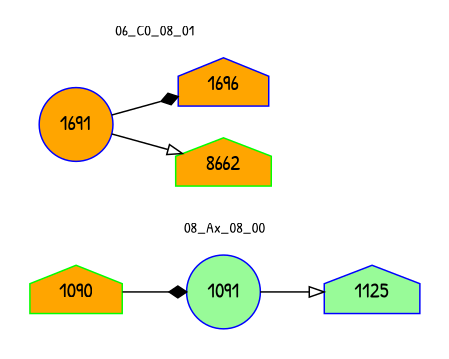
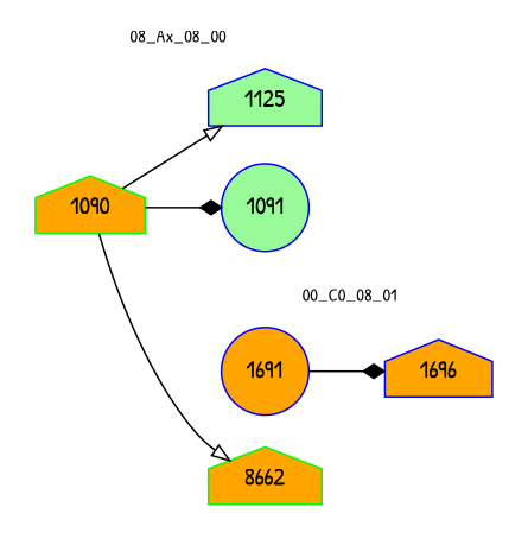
  digraph {
    fontname="Patrick Hand"
    rankdir=LR
    node [color=blue fillcolor=orange fontname="Patrick Hand" shape=house style=filled]
    edge [arrowhead=onormal color=black fontname="Patrick Hand"]
    n1 [fillcolor=palegreen label=1091 shape=circle]
    n2 [color=green label=1090]
    n3 [fillcolor=palegreen label=1125]
    n4 [label=1691 shape=circle]
    n5 [color=green label=8662]
    n6 [label=1696]
    subgraph cluster_1 {
      color=white
      fontsize=10
      label="08_Ax_08_00"
      n1
      n2
      n3
    }
    subgraph cluster_2 {
      color=white
      fontsize=10
-     label="06_C0_08_01"
+     label="00_C0_08_01"
      n4
      n5
      n6
    }
-   n1 -> n3
+   n2 -> n3
    n2 -> n1 [arrowhead=diamond]
-   n4 -> n5
+   n2 -> n5
    n4 -> n6 [arrowhead=diamond]
  }
